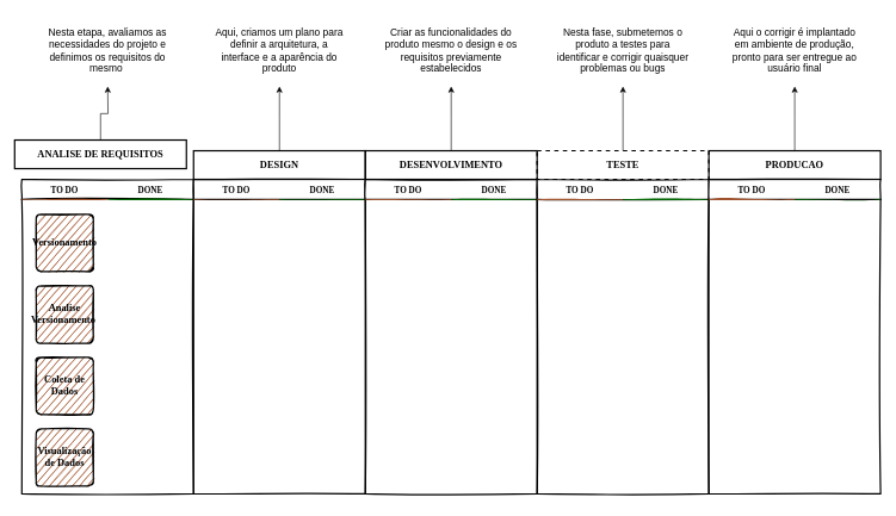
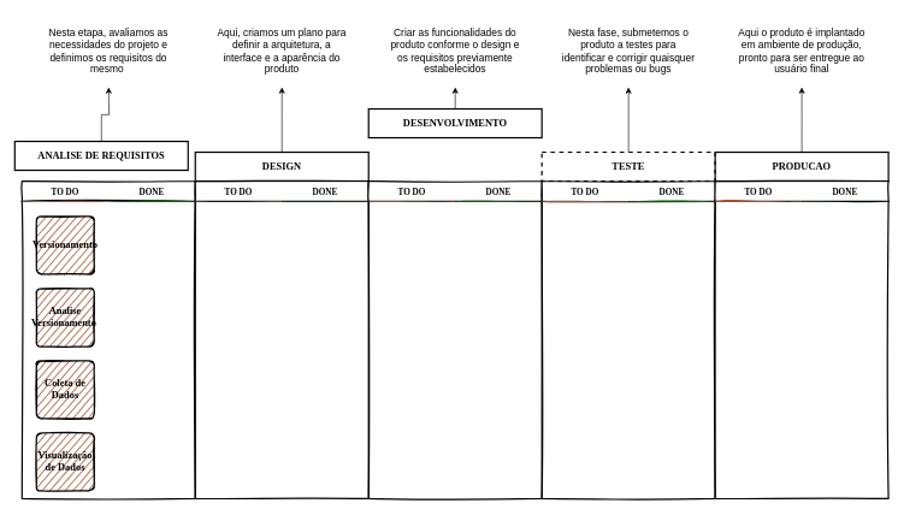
  <mxCell id="0" />
  <mxCell id="1" parent="0" />
  <mxCell id="2" value="" style="swimlane;fontStyle=2;childLayout=stackLayout;horizontal=1;startSize=28;horizontalStack=1;resizeParent=1;resizeParentMax=0;resizeLast=0;collapsible=0;marginBottom=0;swimlaneFillColor=none;fontFamily=Permanent Marker;fontSize=16;points=[];verticalAlign=top;stackBorder=0;resizable=1;strokeWidth=2;sketch=1;disableMultiStroke=1;" parent="1" vertex="1"><mxGeometry x="30" y="250" width="240" height="440" as="geometry" /></mxCell>
  <mxCell id="3" value="TO DO" style="swimlane;strokeWidth=2;fontFamily=Permanent Marker;html=0;startSize=1;verticalAlign=bottom;spacingBottom=5;points=[];childLayout=stackLayout;stackBorder=20;stackSpacing=20;resizeLast=0;resizeParent=1;horizontalStack=0;collapsible=0;sketch=1;strokeColor=none;fillStyle=solid;fillColor=#A0522D;" parent="2" vertex="1"><mxGeometry y="28" width="120" height="421" as="geometry" /></mxCell>
  <mxCell id="4" value="&lt;font style=&quot;font-size: 14px;&quot;&gt;Versionamento&lt;/font&gt;" style="whiteSpace=wrap;html=1;strokeWidth=2;fillColor=swimlane;fontStyle=1;spacingTop=0;rounded=1;arcSize=9;points=[];sketch=1;fontFamily=Permanent Marker;hachureGap=8;fillWeight=1;" parent="3" vertex="1"><mxGeometry x="20" y="21" width="80" height="80" as="geometry" /></mxCell>
  <mxCell id="5" value="&lt;font style=&quot;font-size: 14px;&quot;&gt;Analise Versionamento&amp;nbsp;&lt;/font&gt;" style="whiteSpace=wrap;html=1;strokeWidth=2;fillColor=swimlane;fontStyle=1;spacingTop=0;rounded=1;arcSize=9;points=[];sketch=1;fontFamily=Permanent Marker;hachureGap=8;fillWeight=1;" parent="3" vertex="1"><mxGeometry x="20" y="121" width="80" height="80" as="geometry" /></mxCell>
  <mxCell id="6" value="&lt;font style=&quot;font-size: 14px;&quot;&gt;Coleta de Dados&lt;/font&gt;" style="whiteSpace=wrap;html=1;strokeWidth=2;fillColor=swimlane;fontStyle=1;spacingTop=0;rounded=1;arcSize=9;points=[];sketch=1;fontFamily=Permanent Marker;hachureGap=8;fillWeight=1;" parent="3" vertex="1"><mxGeometry x="20" y="221" width="80" height="80" as="geometry" /></mxCell>
  <mxCell id="7" value="&lt;font style=&quot;font-size: 14px;&quot;&gt;Visualização de Dados&lt;/font&gt;" style="whiteSpace=wrap;html=1;strokeWidth=2;fillColor=swimlane;fontStyle=1;spacingTop=0;rounded=1;arcSize=9;points=[];sketch=1;fontFamily=Permanent Marker;hachureGap=8;fillWeight=1;" parent="3" vertex="1"><mxGeometry x="20" y="321" width="80" height="80" as="geometry" /></mxCell>
  <mxCell id="8" value="DONE" style="swimlane;strokeWidth=2;fontFamily=Permanent Marker;html=0;startSize=1;verticalAlign=bottom;spacingBottom=5;points=[];childLayout=stackLayout;stackBorder=20;stackSpacing=20;resizeLast=0;resizeParent=1;horizontalStack=0;collapsible=0;sketch=1;strokeColor=none;fillStyle=solid;fillColor=#006600;" parent="2" vertex="1"><mxGeometry x="120" y="28" width="120" height="412" as="geometry" /></mxCell>
  <mxCell id="9" style="edgeStyle=orthogonalEdgeStyle;rounded=0;orthogonalLoop=1;jettySize=auto;html=1;" edge="1" parent="1" source="10"><mxGeometry relative="1" as="geometry"><mxPoint x="150" y="120" as="targetPoint" /></mxGeometry></mxCell>
  <mxCell id="10" value="&lt;b&gt;&lt;font style=&quot;font-size: 14px;&quot;&gt;ANALISE DE REQUISITOS&lt;/font&gt;&lt;/b&gt;" style="rounded=0;whiteSpace=wrap;html=1;fillColor=none;strokeWidth=2;fontFamily=Permanent Marker;" parent="1" vertex="1"><mxGeometry x="20" y="195" width="240" height="40" as="geometry" /></mxCell>
  <mxCell id="11" value="" style="swimlane;fontStyle=2;childLayout=stackLayout;horizontal=1;startSize=28;horizontalStack=1;resizeParent=1;resizeParentMax=0;resizeLast=0;collapsible=0;marginBottom=0;swimlaneFillColor=none;fontFamily=Permanent Marker;fontSize=16;points=[];verticalAlign=top;stackBorder=0;resizable=1;strokeWidth=2;sketch=1;disableMultiStroke=1;" parent="1" vertex="1"><mxGeometry x="270" y="250" width="240" height="440" as="geometry" /></mxCell>
  <mxCell id="12" value="TO DO" style="swimlane;strokeWidth=2;fontFamily=Permanent Marker;html=0;startSize=1;verticalAlign=bottom;spacingBottom=5;points=[];childLayout=stackLayout;stackBorder=20;stackSpacing=20;resizeLast=0;resizeParent=1;horizontalStack=0;collapsible=0;sketch=1;strokeColor=none;fillStyle=solid;fillColor=#A0522D;" parent="11" vertex="1"><mxGeometry y="28" width="120" height="412" as="geometry" /></mxCell>
  <mxCell id="13" value="DONE" style="swimlane;strokeWidth=2;fontFamily=Permanent Marker;html=0;startSize=1;verticalAlign=bottom;spacingBottom=5;points=[];childLayout=stackLayout;stackBorder=20;stackSpacing=20;resizeLast=0;resizeParent=1;horizontalStack=0;collapsible=0;sketch=1;strokeColor=none;fillStyle=solid;fillColor=#006600;" parent="11" vertex="1"><mxGeometry x="120" y="28" width="120" height="412" as="geometry" /></mxCell>
  <mxCell id="14" style="edgeStyle=orthogonalEdgeStyle;rounded=0;orthogonalLoop=1;jettySize=auto;html=1;" edge="1" parent="1" source="15"><mxGeometry relative="1" as="geometry"><mxPoint x="390" y="120" as="targetPoint" /></mxGeometry></mxCell>
  <mxCell id="15" value="&lt;b style=&quot;border-color: var(--border-color);&quot;&gt;&lt;font style=&quot;border-color: var(--border-color); font-size: 14px;&quot;&gt;DESIGN&lt;/font&gt;&lt;/b&gt;" style="rounded=0;whiteSpace=wrap;html=1;fillColor=none;strokeWidth=2;fontFamily=Permanent Marker;" parent="1" vertex="1"><mxGeometry x="270" y="210" width="240" height="40" as="geometry" /></mxCell>
  <mxCell id="16" value="" style="swimlane;fontStyle=2;childLayout=stackLayout;horizontal=1;startSize=28;horizontalStack=1;resizeParent=1;resizeParentMax=0;resizeLast=0;collapsible=0;marginBottom=0;swimlaneFillColor=none;fontFamily=Permanent Marker;fontSize=16;points=[];verticalAlign=top;stackBorder=0;resizable=1;strokeWidth=2;sketch=1;disableMultiStroke=1;" parent="1" vertex="1"><mxGeometry x="510" y="250" width="240" height="440" as="geometry" /></mxCell>
  <mxCell id="17" value="TO DO" style="swimlane;strokeWidth=2;fontFamily=Permanent Marker;html=0;startSize=1;verticalAlign=bottom;spacingBottom=5;points=[];childLayout=stackLayout;stackBorder=20;stackSpacing=20;resizeLast=0;resizeParent=1;horizontalStack=0;collapsible=0;sketch=1;strokeColor=none;fillStyle=solid;fillColor=#A0522D;" parent="16" vertex="1"><mxGeometry y="28" width="120" height="412" as="geometry" /></mxCell>
  <mxCell id="18" value="DONE" style="swimlane;strokeWidth=2;fontFamily=Permanent Marker;html=0;startSize=1;verticalAlign=bottom;spacingBottom=5;points=[];childLayout=stackLayout;stackBorder=20;stackSpacing=20;resizeLast=0;resizeParent=1;horizontalStack=0;collapsible=0;sketch=1;strokeColor=none;fillStyle=solid;fillColor=#006600;" parent="16" vertex="1"><mxGeometry x="120" y="28" width="120" height="412" as="geometry" /></mxCell>
  <mxCell id="19" style="edgeStyle=orthogonalEdgeStyle;rounded=0;orthogonalLoop=1;jettySize=auto;html=1;" edge="1" parent="1" source="20"><mxGeometry relative="1" as="geometry"><mxPoint x="630" y="120" as="targetPoint" /></mxGeometry></mxCell>
- <mxCell id="20" value="&lt;b&gt;&lt;font style=&quot;font-size: 14px;&quot;&gt;DESENVOLVIMENTO&lt;/font&gt;&lt;/b&gt;" style="rounded=0;whiteSpace=wrap;html=1;fillColor=none;strokeWidth=2;fontFamily=Permanent Marker;" parent="1" vertex="1"><mxGeometry x="510" y="210" width="240" height="40" as="geometry" /></mxCell>
+ <mxCell id="20" value="&lt;b&gt;&lt;font style=&quot;font-size: 14px;&quot;&gt;DESENVOLVIMENTO&lt;/font&gt;&lt;/b&gt;" style="rounded=0;whiteSpace=wrap;html=1;fillColor=none;strokeWidth=2;fontFamily=Permanent Marker;" parent="1" vertex="1"><mxGeometry x="510" y="150" width="240" height="40" as="geometry" /></mxCell>
  <mxCell id="21" value="" style="swimlane;fontStyle=2;childLayout=stackLayout;horizontal=1;startSize=28;horizontalStack=1;resizeParent=1;resizeParentMax=0;resizeLast=0;collapsible=0;marginBottom=0;swimlaneFillColor=none;fontFamily=Permanent Marker;fontSize=16;points=[];verticalAlign=top;stackBorder=0;resizable=1;strokeWidth=2;sketch=1;disableMultiStroke=1;" parent="1" vertex="1"><mxGeometry x="750" y="250" width="240" height="440" as="geometry" /></mxCell>
  <mxCell id="22" value="TO DO" style="swimlane;strokeWidth=2;fontFamily=Permanent Marker;html=0;startSize=1;verticalAlign=bottom;spacingBottom=5;points=[];childLayout=stackLayout;stackBorder=20;stackSpacing=20;resizeLast=0;resizeParent=1;horizontalStack=0;collapsible=0;sketch=1;strokeColor=none;fillStyle=solid;fillColor=#A0522D;" parent="21" vertex="1"><mxGeometry y="28" width="120" height="412" as="geometry" /></mxCell>
  <mxCell id="23" value="DONE" style="swimlane;strokeWidth=2;fontFamily=Permanent Marker;html=0;startSize=1;verticalAlign=bottom;spacingBottom=5;points=[];childLayout=stackLayout;stackBorder=20;stackSpacing=20;resizeLast=0;resizeParent=1;horizontalStack=0;collapsible=0;sketch=1;strokeColor=none;fillStyle=solid;fillColor=#006600;" parent="21" vertex="1"><mxGeometry x="120" y="28" width="120" height="412" as="geometry" /></mxCell>
  <mxCell id="24" style="edgeStyle=orthogonalEdgeStyle;rounded=0;orthogonalLoop=1;jettySize=auto;html=1;" edge="1" parent="1" source="25"><mxGeometry relative="1" as="geometry"><mxPoint x="870" y="120" as="targetPoint" /></mxGeometry></mxCell>
  <mxCell id="25" value="&lt;b&gt;&lt;font style=&quot;font-size: 14px;&quot;&gt;TESTE&lt;/font&gt;&lt;/b&gt;" style="rounded=0;whiteSpace=wrap;html=1;fillColor=none;strokeWidth=2;fontFamily=Permanent Marker;dashed=1;" parent="1" vertex="1"><mxGeometry x="750" y="210" width="240" height="40" as="geometry" /></mxCell>
  <mxCell id="26" value="" style="swimlane;fontStyle=2;childLayout=stackLayout;horizontal=1;startSize=28;horizontalStack=1;resizeParent=1;resizeParentMax=0;resizeLast=0;collapsible=0;marginBottom=0;swimlaneFillColor=none;fontFamily=Permanent Marker;fontSize=16;points=[];verticalAlign=top;stackBorder=0;resizable=1;strokeWidth=2;sketch=1;disableMultiStroke=1;" parent="1" vertex="1"><mxGeometry x="990" y="250" width="240" height="440" as="geometry" /></mxCell>
  <mxCell id="27" value="TO DO" style="swimlane;strokeWidth=2;fontFamily=Permanent Marker;html=0;startSize=1;verticalAlign=bottom;spacingBottom=5;points=[];childLayout=stackLayout;stackBorder=20;stackSpacing=20;resizeLast=0;resizeParent=1;horizontalStack=0;collapsible=0;sketch=1;strokeColor=none;fillStyle=solid;fillColor=#A0522D;" parent="26" vertex="1"><mxGeometry y="28" width="120" height="412" as="geometry" /></mxCell>
  <mxCell id="28" value="DONE" style="swimlane;strokeWidth=2;fontFamily=Permanent Marker;html=0;startSize=1;verticalAlign=bottom;spacingBottom=5;points=[];childLayout=stackLayout;stackBorder=20;stackSpacing=20;resizeLast=0;resizeParent=1;horizontalStack=0;collapsible=0;sketch=1;strokeColor=none;fillStyle=solid;fillColor=#006600;" parent="26" vertex="1"><mxGeometry x="120" y="28" width="120" height="412" as="geometry" /></mxCell>
  <mxCell id="29" style="edgeStyle=orthogonalEdgeStyle;rounded=0;orthogonalLoop=1;jettySize=auto;html=1;" edge="1" parent="1" source="30"><mxGeometry relative="1" as="geometry"><mxPoint x="1110" y="120" as="targetPoint" /></mxGeometry></mxCell>
  <mxCell id="30" value="&lt;b&gt;&lt;font style=&quot;font-size: 14px;&quot;&gt;PRODUCAO&lt;/font&gt;&lt;/b&gt;" style="rounded=0;whiteSpace=wrap;html=1;fillColor=none;strokeWidth=2;fontFamily=Permanent Marker;" parent="1" vertex="1"><mxGeometry x="990" y="210" width="240" height="40" as="geometry" /></mxCell>
  <mxCell id="31" value="&lt;font style=&quot;font-size: 14px;&quot;&gt;Nesta etapa, avaliamos as necessidades do projeto e definimos os requisitos do mesmo&amp;nbsp;&lt;/font&gt;" style="text;html=1;strokeColor=none;fillColor=none;align=center;verticalAlign=middle;whiteSpace=wrap;rounded=0;" vertex="1" parent="1"><mxGeometry x="55" y="20" width="190" height="100" as="geometry" /></mxCell>
  <mxCell id="32" value="&lt;font style=&quot;font-size: 14px;&quot;&gt;Aqui, criamos um plano para definir a arquitetura, a interface e a aparência do produto&lt;/font&gt;" style="text;html=1;strokeColor=none;fillColor=none;align=center;verticalAlign=middle;whiteSpace=wrap;rounded=0;" vertex="1" parent="1"><mxGeometry x="295" y="20" width="190" height="100" as="geometry" /></mxCell>
- <mxCell id="33" value="&lt;font style=&quot;font-size: 14px;&quot;&gt;Criar as funcionalidades do produto mesmo o design e os requisitos previamente estabelecidos&lt;/font&gt;" style="text;html=1;strokeColor=none;fillColor=none;align=center;verticalAlign=middle;whiteSpace=wrap;rounded=0;" vertex="1" parent="1"><mxGeometry x="535" y="20" width="190" height="100" as="geometry" /></mxCell>
+ <mxCell id="33" value="&lt;font style=&quot;font-size: 14px;&quot;&gt;Criar as funcionalidades do produto conforme o design e os requisitos previamente estabelecidos&lt;/font&gt;" style="text;html=1;strokeColor=none;fillColor=none;align=center;verticalAlign=middle;whiteSpace=wrap;rounded=0;" vertex="1" parent="1"><mxGeometry x="535" y="20" width="190" height="100" as="geometry" /></mxCell>
  <mxCell id="34" value="&lt;font style=&quot;font-size: 14px;&quot;&gt;Nesta fase, submetemos o produto a testes para identificar e corrigir quaisquer problemas ou bugs&lt;/font&gt;" style="text;html=1;strokeColor=none;fillColor=none;align=center;verticalAlign=middle;whiteSpace=wrap;rounded=0;" vertex="1" parent="1"><mxGeometry x="775" y="20" width="190" height="100" as="geometry" /></mxCell>
- <mxCell id="35" value="&lt;font style=&quot;font-size: 14px;&quot;&gt;Aqui o corrigir é implantado em ambiente de produção, pronto para ser entregue ao usuário final&lt;/font&gt;" style="text;html=1;strokeColor=none;fillColor=none;align=center;verticalAlign=middle;whiteSpace=wrap;rounded=0;" vertex="1" parent="1"><mxGeometry x="1015" y="20" width="190" height="100" as="geometry" /></mxCell>
+ <mxCell id="35" value="&lt;font style=&quot;font-size: 14px;&quot;&gt;Aqui o produto é implantado em ambiente de produção, pronto para ser entregue ao usuário final&lt;/font&gt;" style="text;html=1;strokeColor=none;fillColor=none;align=center;verticalAlign=middle;whiteSpace=wrap;rounded=0;" vertex="1" parent="1"><mxGeometry x="1015" y="20" width="190" height="100" as="geometry" /></mxCell>
